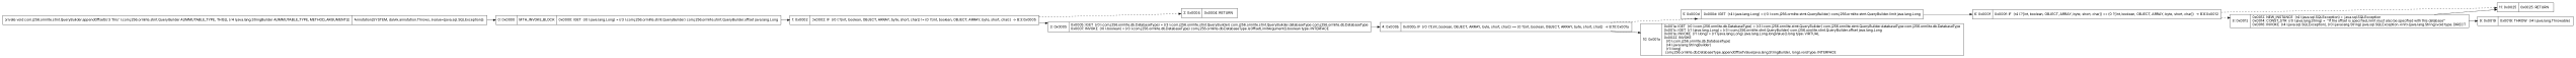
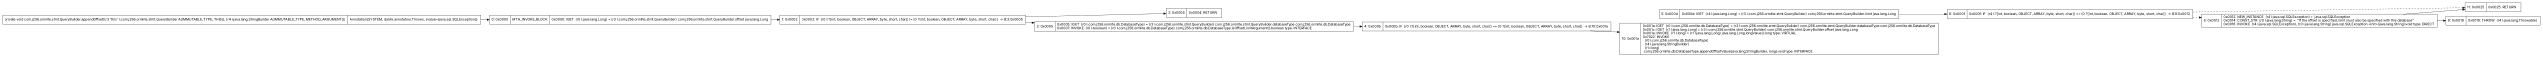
  digraph {
    fontname=Inter
    rankdir=LR
    node [fontname=Inter shape=record]
    edge [fontname=Inter]
    n1 [label="{0\:\ 0x0000|MTH_INVOKE_BLOCK\l|0x0000: IGET  (r0 I:java.lang.Long) = (r3 I:com.j256.ormlite.stmt.QueryBuilder) com.j256.ormlite.stmt.QueryBuilder.offset java.lang.Long \l}"]
    n2 [label="{1\:\ 0x0002|0x0002: IF  (r0 I:?[int, boolean, OBJECT, ARRAY, byte, short, char]) != (0 ?[int, boolean, OBJECT, ARRAY, byte, short, char])  \-\> B:3:0x0005 \l}"]
    n3 [label="{2\:\ 0x0004|0x0004: RETURN   \l}"]
    n4 [label="{3\:\ 0x0005|0x0005: IGET  (r0 I:com.j256.ormlite.db.DatabaseType) = (r3 I:com.j256.ormlite.stmt.QueryBuilder) com.j256.ormlite.stmt.QueryBuilder.databaseType com.j256.ormlite.db.DatabaseType \l0x0007: INVOKE  (r0 I:boolean) = (r0 I:com.j256.ormlite.db.DatabaseType) com.j256.ormlite.db.DatabaseType.isOffsetLimitArgument():boolean type: INTERFACE \l}"]
    n5 [label="{4\:\ 0x000b|0x000b: IF  (r0 I:?[int, boolean, OBJECT, ARRAY, byte, short, char]) == (0 ?[int, boolean, OBJECT, ARRAY, byte, short, char])  \-\> B:10:0x001a \l}"]
    n6 [label="{5\:\ 0x000d|0x000d: IGET  (r4 I:java.lang.Long) = (r3 I:com.j256.ormlite.stmt.QueryBuilder) com.j256.ormlite.stmt.QueryBuilder.limit java.lang.Long \l}"]
-   n7 [label="{10\:\ 0x001a|0x001a: IGET  (r0 I:com.j256.ormlite.db.DatabaseType) = (r3 I:com.j256.ormlite.stmt.QueryBuilder) com.j256.ormlite.stmt.QueryBuilder.databaseType com.j256.ormlite.db.DatabaseType \l0x001c: IGET  (r1 I:java.lang.Long) = (r3 I:com.j256.ormlite.stmt.QueryBuilder) com.j256.ormlite.stmt.QueryBuilder.offset java.lang.Long \l0x001e: INVOKE  (r1 I:long) = (r1 I:java.lang.Long) java.lang.Long.longValue():long type: VIRTUAL \l0x0022: INVOKE  \l  (r0 I:com.j256.ormlite.db.DatabaseType)\l  (r4 I:java.lang.StringBuilder)\l  (r1 I:long)\l com.j256.ormlite.db.DatabaseType.appendOffsetValue(java.lang.StringBuilder, long):void type: INTERFACE \l}"]
+   n7 [label="{10\:\ 0x001a|0x001a: IGET  (r0 I:com.j256.ormlite.db.DatabaseType) = (r3 I:com.j256.ormlite.stmt.QueryBuilder) com.j256.ormlite.stmt.QueryBuilder.databaseType com.j256.ormlite.db.DatabaseType \l0x001c: IGET  (r1 I:java.lang.Long) = (r3 I:com.j256.ormlite.stmt.QueryBuilder) com.j256.ormlite.stmt.QueryBuilder.offset java.lang.Long \l0x001e: INVOKE  (r1 I:long) = (r1 I:java.lang.Long) java.lang.Long.longValue():long type: VIRTUAL \l0x7022: INVOKE  \l  (r0 I:com.j256.ormlite.db.DatabaseType)\l  (r4 I:java.lang.StringBuilder)\l  (r1 I:long)\l com.j256.ormlite.db.DatabaseType.appendOffsetValue(java.lang.StringBuilder, long):void type: INTERFACE \l}"]
    n8 [label="{6\:\ 0x000f|0x000f: IF  (r4 I:?[int, boolean, OBJECT, ARRAY, byte, short, char]) == (0 ?[int, boolean, OBJECT, ARRAY, byte, short, char])  \-\> B:8:0x0012 \l}"]
    n9 [label="{8\:\ 0x0012|0x0012: NEW_INSTANCE  (r4 I:java.sql.SQLException) =  java.sql.SQLException \l0x0014: CONST_STR  (r0 I:java.lang.String) =  \"If the offset is specified, limit must also be specified with this database\" \l0x0016: INVOKE  (r4 I:java.sql.SQLException), (r0 I:java.lang.String) java.sql.SQLException.\<init\>(java.lang.String):void type: DIRECT \l}"]
    n10 [label="{11\:\ 0x0025|0x0025: RETURN   \l}"]
    n11 [label="{9\:\ 0x0019|0x0019: THROW  (r4 I:java.lang.Throwable) \l}"]
    n12 [label="{private void com.j256.ormlite.stmt.QueryBuilder.appendOffset((r3 'this' I:com.j256.ormlite.stmt.QueryBuilder A[IMMUTABLE_TYPE, THIS]), (r4 I:java.lang.StringBuilder A[IMMUTABLE_TYPE, METHOD_ARGUMENT]))  | Annotation[SYSTEM, dalvik.annotation.Throws, \{value=[java.sql.SQLException]\}]\l}"]
    n1 -> n2
-   n2 -> n3 [style=dashed]
+   n2 -> n3 [style=solid]
    n2 -> n4
    n4 -> n5
-   n5 -> n6 [style=dashed]
    n5 -> n7
    n6 -> n8
    n8 -> n9 [style=dashed]
    n8 -> n10 [style=dashed]
    n9 -> n10
    n9 -> n11
    n12 -> n1
  }
